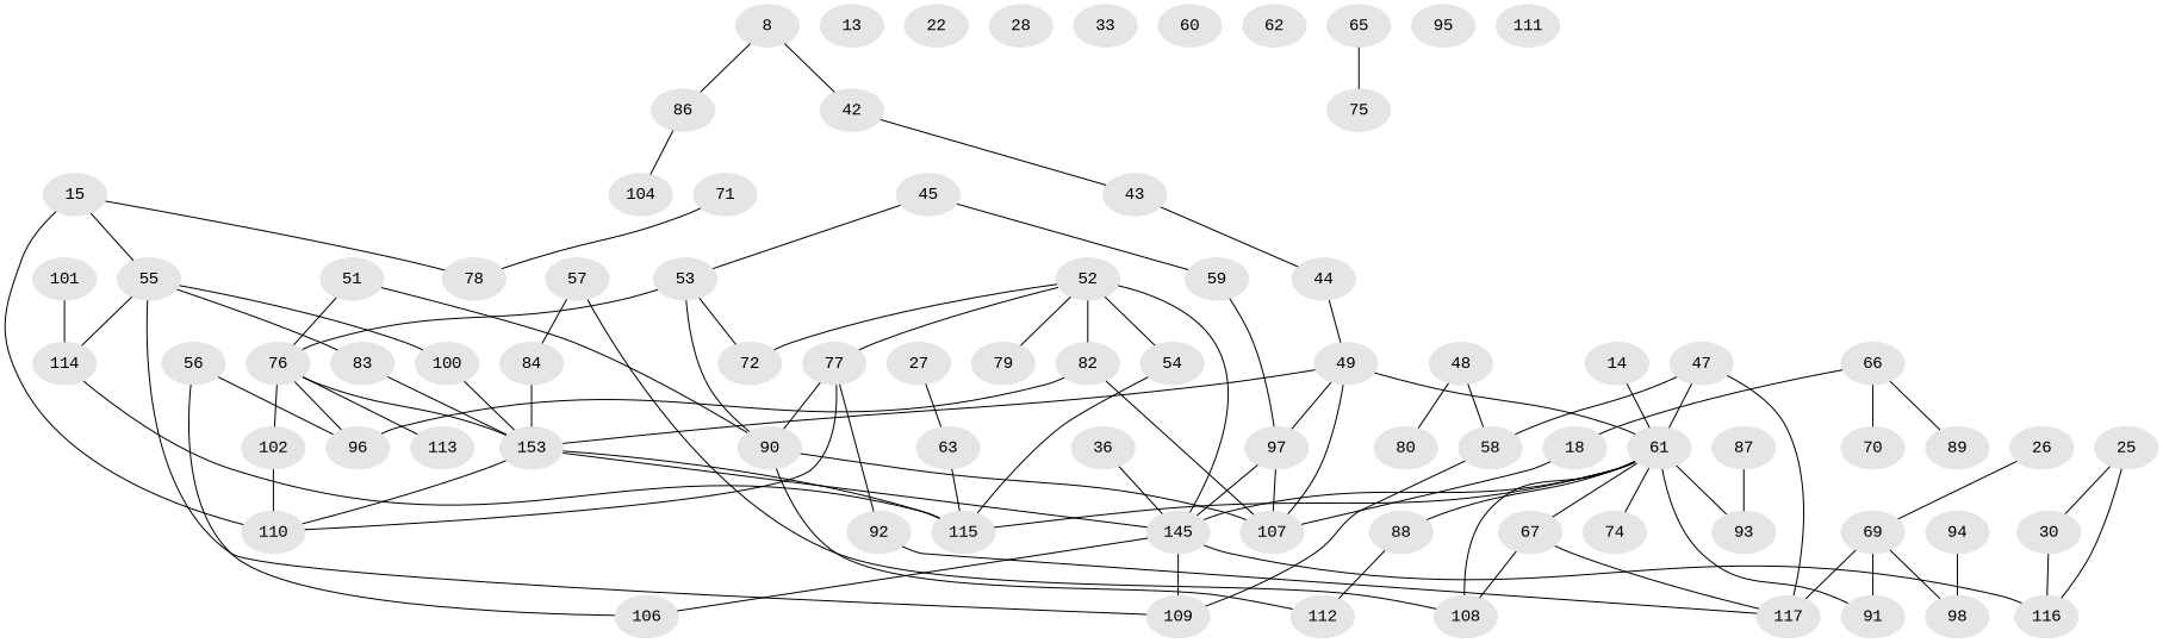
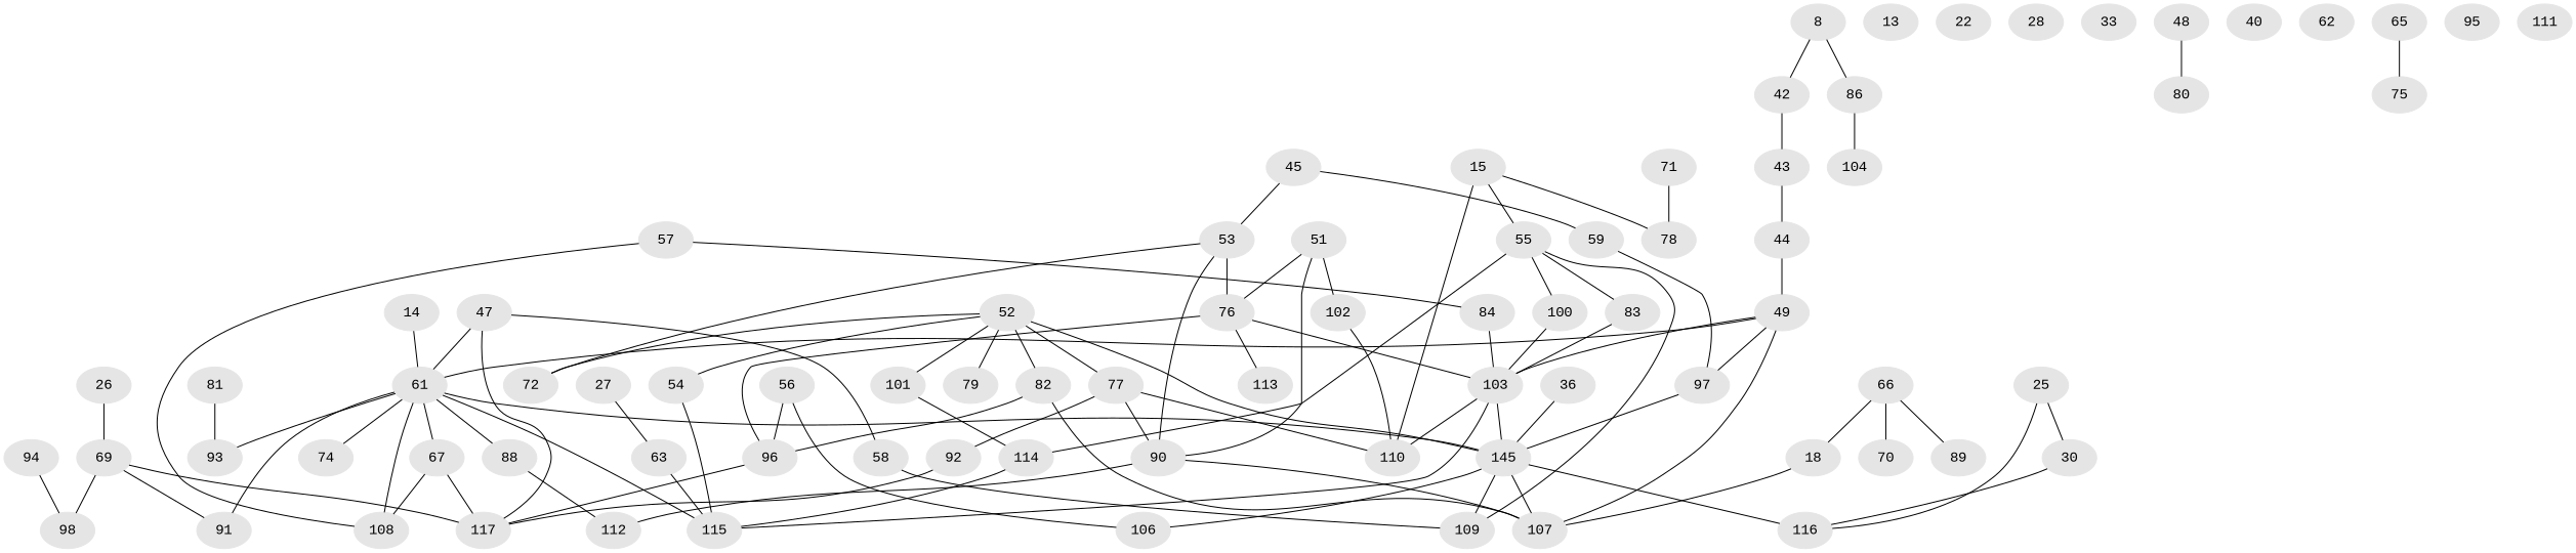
  graph {
    fontname="Liberation Mono"
    node [color=gray90 fontname="Liberation Mono" style=filled]
    edge [fontname="Liberation Mono"]
    8
    42
    86
    43
    13
    61 [super="+50"]
    n7 [label=145 super="+2+9+35"]
    115 [super="+39"]
    108
    67 [super="+32"]
    74
    88
    91
    93
    14
    55 [super="+4"]
    83
    100
    109 [super="+16"]
    114 [super="+40"]
    15
    78
    110 [super="+85"]
    22
    25
    30
    116
    69 [super="+1"]
    117
    98 [super="+11"]
    26
    27
    63
    28
    33
    107 [super="+81"]
    106
    36
    44
    49 [super="+21+46"]
    97 [super="+73"]
-   103 [super="+99+34" label=153]
+   103 [super="+99+34"]
    45
    53
    59
    76 [super="+64"]
    90 [super="+23"]
    72
    47
    58
    48
    80
    51 [super="+19"]
    96 [super="+18"]
    113
    102
    112
    52 [super="+6+20+41"]
    54 [super="+17+31"]
    77
    79
    82
    101
    92
    56 [super="+38"]
    57
    84
-   60
+   60 [label=40]
    62
    65
    75
    66 [super="+37"]
    n73 [label=18]
    70
    89
    71
    104
-   87
+   87 [label=81]
    94
    95
    111
    8 -- 42
    8 -- 86
    42 -- 43
    86 -- 104
    43 -- 44
    61 -- n7 [weight=3]
    61 -- 115
    61 -- 108
    61 -- 67
    61 -- 74
    61 -- 88
    61 -- 91
    61 -- 93
    n7 -- 109
    n7 -- 116 [weight=2]
-   97 -- 107 [weight=2]
+   n7 -- 107 [weight=2]
    n7 -- 106
    67 -- 108
    67 -- 117
    88 -- 112
    14 -- 61
    55 -- 83
    55 -- 100
    55 -- 109
    55 -- 114
    83 -- 103
    100 -- 103
    114 -- 115
    15 -- 55
    15 -- 78
    15 -- 110 [weight=2]
    25 -- 30
    25 -- 116
    30 -- 116
    69 -- 91
    69 -- 117 [weight=2]
    69 -- 98
    26 -- 69
    27 -- 63
    63 -- 115
    36 -- n7
    44 -- 49
    49 -- 61
    49 -- 107 [weight=2]
    49 -- 97
    49 -- 103
    97 -- n7 [weight=2]
    103 -- n7 [weight=3]
    103 -- 115
    103 -- 110
    45 -- 53
    45 -- 59
    53 -- 76 [weight=2]
    53 -- 90
    53 -- 72
    59 -- 97
    76 -- 103 [weight=2]
    76 -- 96
    76 -- 113
-   76 -- 102 [weight=2]
+   51 -- 102 [weight=2]
    90 -- 107
    90 -- 112
    47 -- 61
    47 -- 117
    47 -- 58
    58 -- 109
-   48 -- 58
    48 -- 80
    51 -- 76
    51 -- 90
+   96 -- 117
    102 -- 110
    52 -- n7 [weight=2]
    52 -- 72
    52 -- 54
    52 -- 77
    52 -- 79
    52 -- 82
+   52 -- 101
    54 -- 115
    77 -- 110
    77 -- 90 [weight=2]
    77 -- 92
    82 -- 107
    82 -- 96
    101 -- 114
    92 -- 117
    56 -- 106
    56 -- 96
    57 -- 108
    57 -- 84
    84 -- 103
    65 -- 75
    66 -- n73
    66 -- 70
    66 -- 89
    n73 -- 107
    71 -- 78
    87 -- 93
    94 -- 98
  }
